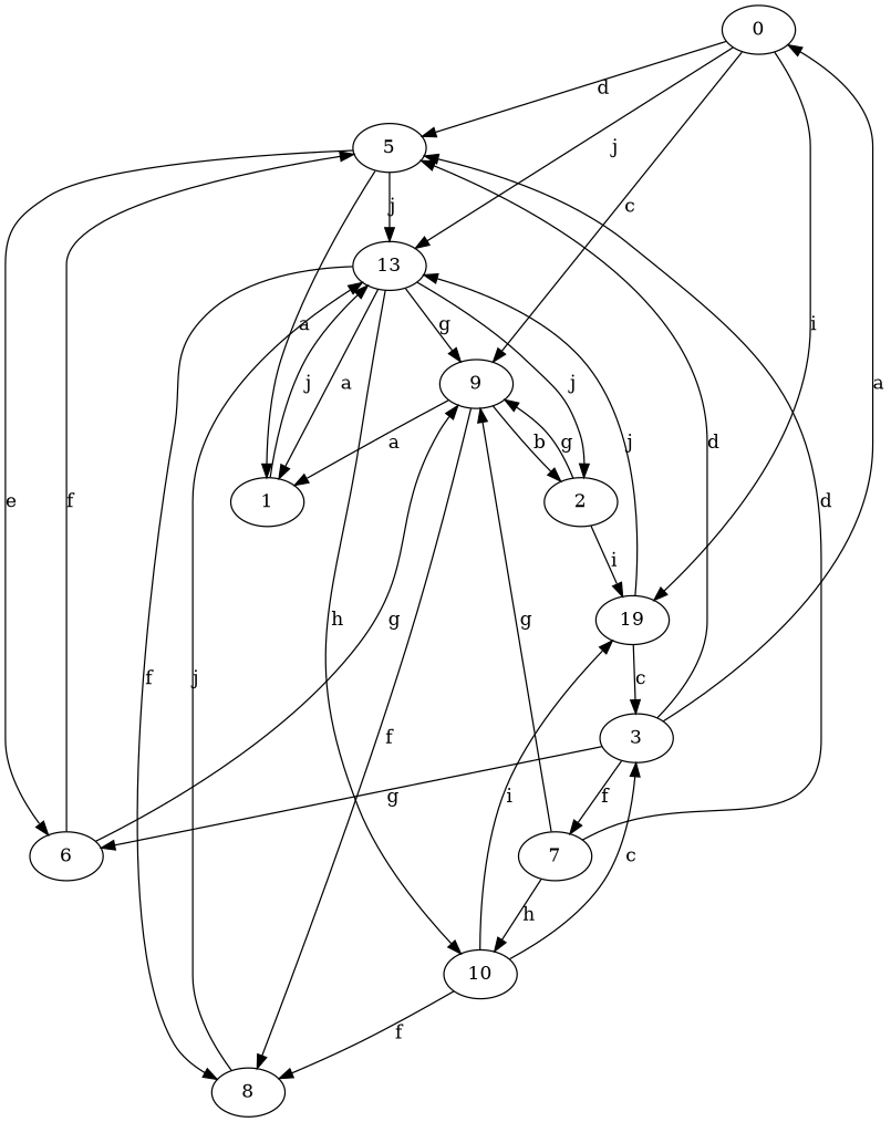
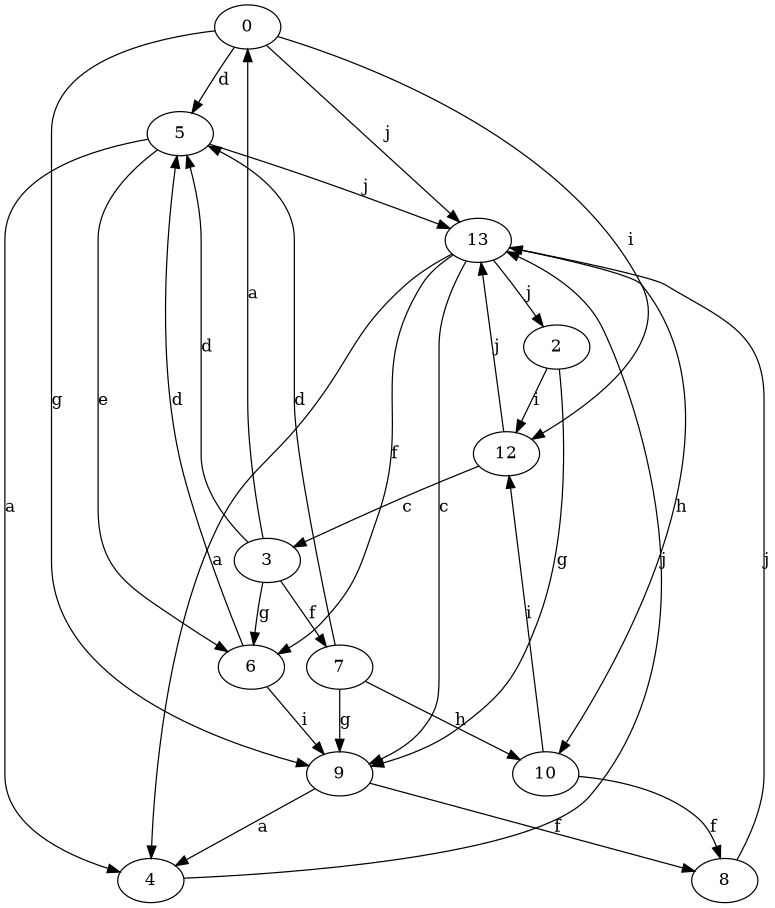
  strict digraph {
    0
    5
    9
-   12 [label=19]
+   12
    13
-   1
+   1 [label=4]
    6
    2
    8
    3
    10
    7
    0 -> 5 [label=d]
-   0 -> 9 [label=c]
+   0 -> 9 [label=g]
    0 -> 12 [label=i]
    0 -> 13 [label=j]
    5 -> 13 [label=j]
    5 -> 1 [label=a]
    5 -> 6 [label=e]
    9 -> 1 [label=a]
-   9 -> 2 [label=b]
    9 -> 8 [label=f]
    12 -> 13 [label=j]
    12 -> 3 [label=c]
-   13 -> 9 [label=g]
+   13 -> 9 [label=c]
    13 -> 1 [label=a]
    13 -> 2 [label=j]
-   13 -> 8 [label=f]
+   13 -> 6 [label=f]
    13 -> 10 [label=h]
    1 -> 13 [label=j]
-   6 -> 5 [label=f]
-   6 -> 9 [label=g]
+   6 -> 5 [label=d]
+   6 -> 9 [label=i]
    2 -> 9 [label=g]
    2 -> 12 [label=i]
    8 -> 13 [label=j]
    3 -> 0 [label=a]
    3 -> 5 [label=d]
    3 -> 6 [label=g]
    3 -> 7 [label=f]
    10 -> 12 [label=i]
    10 -> 8 [label=f]
-   10 -> 3 [label=c]
    7 -> 5 [label=d]
    7 -> 9 [label=g]
    7 -> 10 [label=h]
  }
